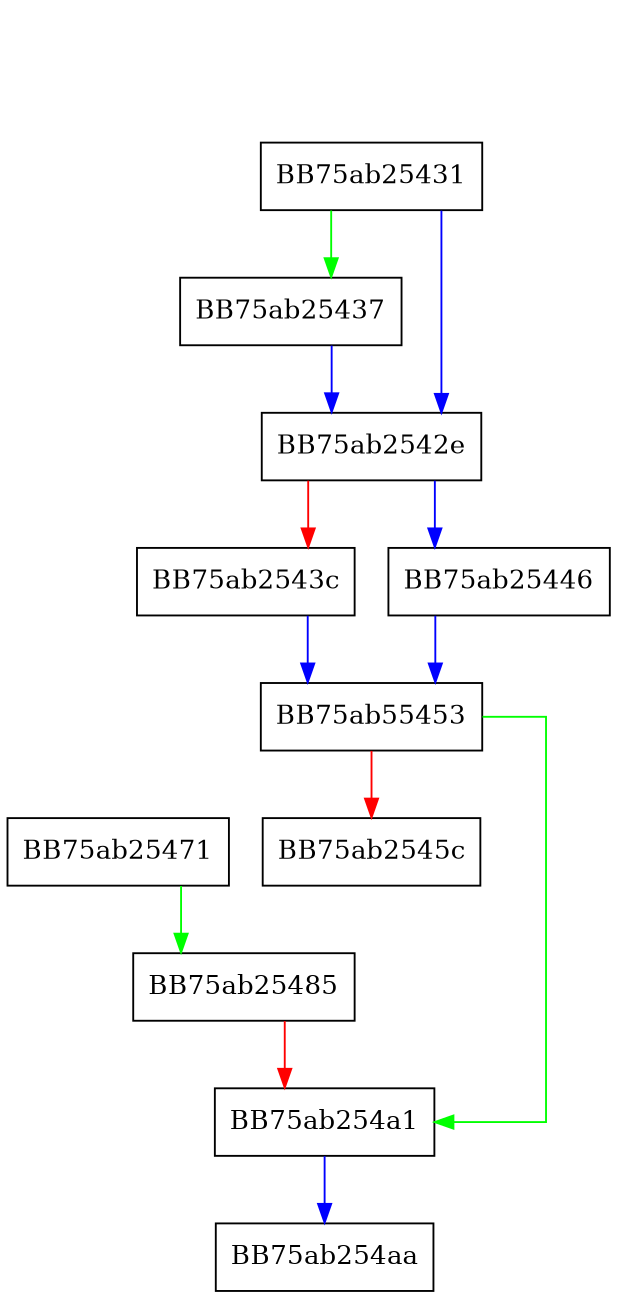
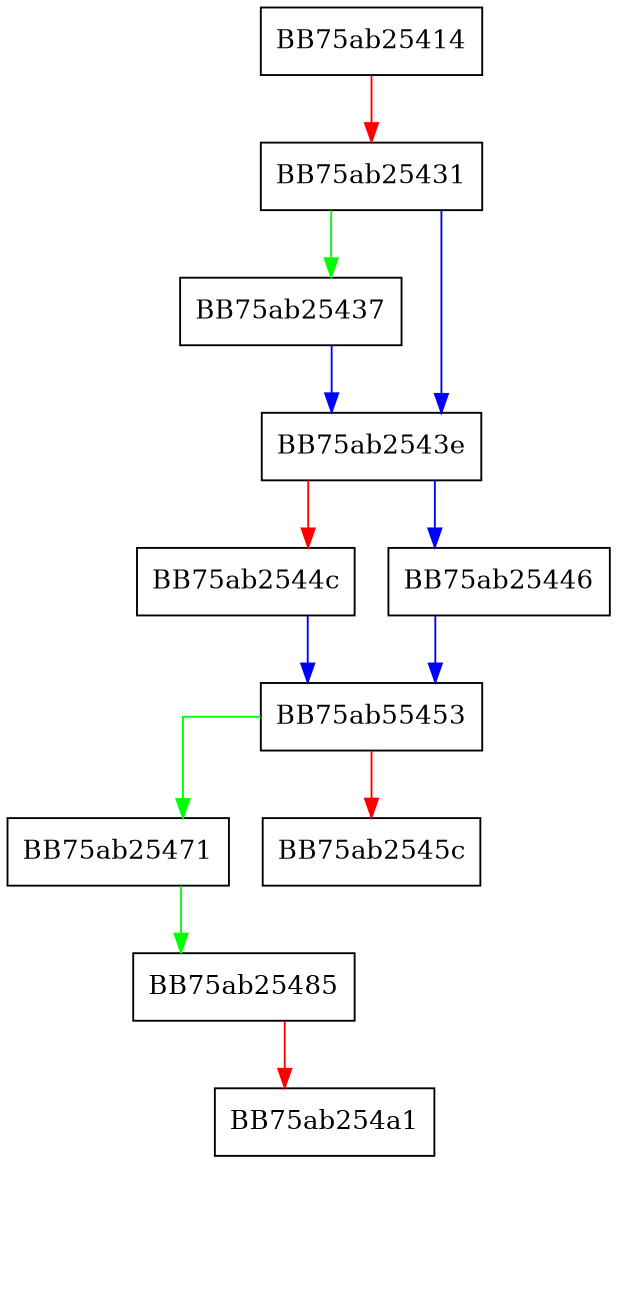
  digraph {
    splines=ortho
    node [shape=box]
    edge [color=blue]
+   BB75ab25414
    BB75ab25431
    BB75ab25437
-   BB75ab2543e [label=BB75ab2542e]
-   BB75ab2544c [label=BB75ab2543c]
+   BB75ab2543e
+   BB75ab2544c
    BB75ab25446
    n7 [label=BB75ab55453]
    BB75ab25471
    BB75ab2545c
    BB75ab25485
    BB75ab254a1
-   BB75ab254aa
+   BB75ab25414 -> BB75ab25431 [color=red]
    BB75ab25431 -> BB75ab25437 [color=green]
    BB75ab25431 -> BB75ab2543e
    BB75ab25437 -> BB75ab2543e
    BB75ab2543e -> BB75ab2544c [color=red]
    BB75ab2543e -> BB75ab25446
    BB75ab2544c -> n7
    BB75ab25446 -> n7
-   n7 -> BB75ab254a1 [color=green]
+   n7 -> BB75ab25471 [color=green]
    n7 -> BB75ab2545c [color=red]
    BB75ab25471 -> BB75ab25485 [color=green]
    BB75ab25485 -> BB75ab254a1 [color=red]
-   BB75ab254a1 -> BB75ab254aa
  }
